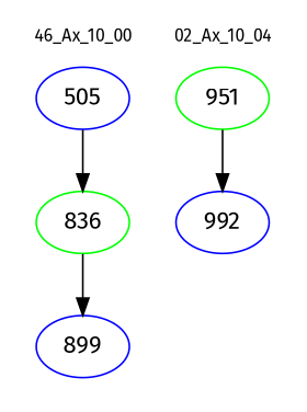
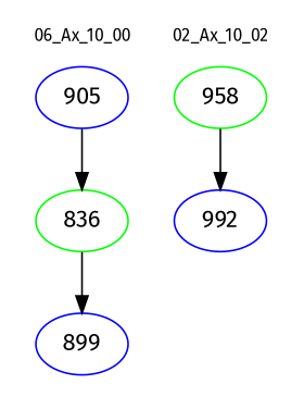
  digraph {
    fontname="Fira Sans"
    node [color=blue fontname="Fira Sans"]
    edge [color=black fontname="Fira Sans"]
-   n1 [label=505]
+   n1 [label=905]
    n2 [color=green label=836]
    n3 [label=899]
-   n4 [color=green label=951]
+   n4 [color=green label=958]
    n5 [label=992]
    subgraph cluster_1 {
      color=white
      fontsize=10
-     label="46_Ax_10_00"
+     label="06_Ax_10_00"
      n1
      n2
      n3
    }
    subgraph cluster_2 {
      color=white
      fontsize=10
-     label="02_Ax_10_04"
+     label="02_Ax_10_02"
      n4
      n5
    }
    n1 -> n2
    n2 -> n3
    n4 -> n5
  }
